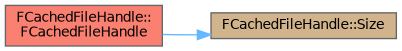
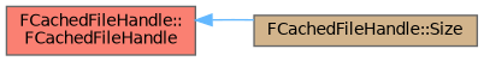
  digraph {
    rankdir=RL
    node [fontname=Helvetica fontsize=10 shape=box style=filled]
    n1 [color=gray40 fillcolor=tan fontcolor=black height=0.2 label="FCachedFileHandle::Size" width=0.4]
    n2 [color=grey40 fillcolor=salmon height=0.2 label="FCachedFileHandle::\lFCachedFileHandle" width=0.4]
-   n1 -> n2 [color=steelblue1 dir=back fontname=Helvetica fontsize=10 labelfontname=Helvetica labelfontsize=10 style=solid]
+   n2 -> n1 [color=steelblue1 dir=back fontname=Helvetica fontsize=10 labelfontname=Helvetica labelfontsize=10 style=solid]
  }
